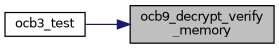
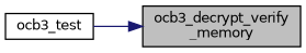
  digraph {
    rankdir=RL
    node [color=black fontname=Helvetica fontsize=10 shape=record style=filled]
-   n1 [fillcolor=grey75 fontcolor=black height=0.2 label="ocb9_decrypt_verify\l_memory" width=0.4]
+   n1 [fillcolor=grey75 fontcolor=black height=0.2 label="ocb3_decrypt_verify\l_memory" width=0.4]
    n2 [fillcolor=white height=0.2 label=ocb3_test width=0.4]
    n1 -> n2 [color=midnightblue dir=back fontname=Helvetica fontsize=10 labelfontname=Helvetica labelfontsize=10 style=solid]
  }
